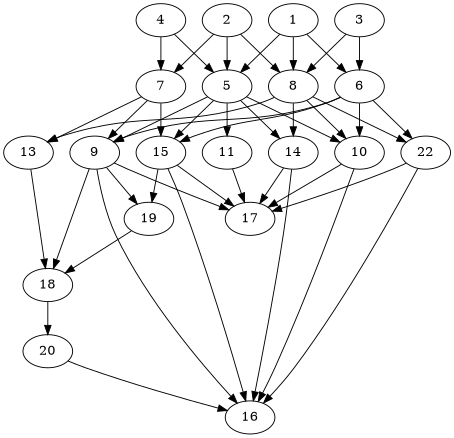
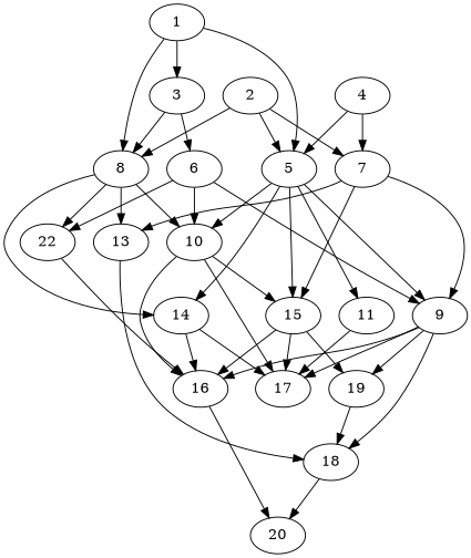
  digraph {
    node [alpha=0.07]
    1 [expect_size=28023808]
    5 [alpha=0.12 expect_size=30651392]
    6 [alpha=0.15 expect_size=33550336]
    8 [alpha=0.13 expect_size=6233088]
    9 [alpha=0.19 expect_size=33166336]
    10 [alpha=0.04 expect_size=43755520]
    11 [alpha=0.12 expect_size=46507008]
    14 [alpha=0.11 expect_size=19652608]
    15 [alpha=0.13 expect_size=32110592]
    n10 [expect_size=15847424 label=22]
    13 [alpha=0.16 expect_size=51358720]
    16 [alpha=0.03 expect_size=14206976]
    17 [alpha=0.00 expect_size=48438272]
    18 [alpha=0.06 expect_size=41647104]
    19 [alpha=0.12 expect_size=25991168]
    2 [alpha=0.15 expect_size=34343936]
    7 [alpha=0.17 expect_size=24656896]
    3 [expect_size=42043392]
    4 [alpha=0.05 expect_size=45682688]
    20 [alpha=0.13 expect_size=23883776]
    1 -> 5
-   1 -> 6
+   1 -> 3
    1 -> 8
    5 -> 9
    5 -> 10
    5 -> 11
    5 -> 14
    5 -> 15
    6 -> 9
    6 -> 10
-   6 -> 15
+   10 -> 15
    6 -> n10
    8 -> 10
    8 -> 14
    8 -> n10
    8 -> 13
    9 -> 16
    9 -> 17
    9 -> 18
    9 -> 19
    10 -> 16
    10 -> 17
    11 -> 17
    14 -> 16
    14 -> 17
    15 -> 16
    15 -> 17
    15 -> 19
    n10 -> 16
-   n10 -> 17
    13 -> 18
-   20 -> 16
+   16 -> 20
    18 -> 20
    19 -> 18
    2 -> 5
    2 -> 8
    2 -> 7
    7 -> 9
    7 -> 15
    7 -> 13
    3 -> 6
    3 -> 8
    4 -> 5
    4 -> 7
  }
